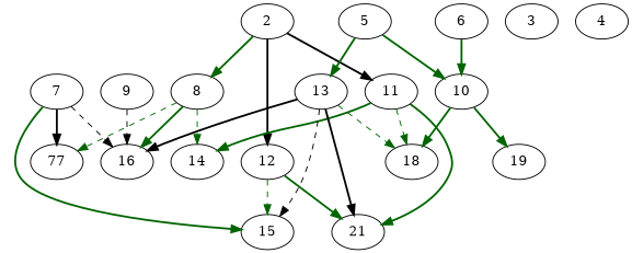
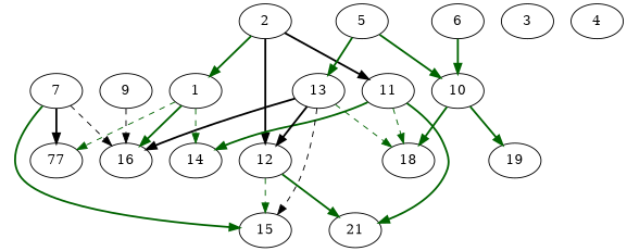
  digraph {
    node [alpha=0.15]
    edge [color=darkgreen style=bold]
    7 [expect_size=11357184]
    15 [alpha=0.01 expect_size=22110208]
    16 [alpha=0.08 expect_size=50966528]
    n4 [expect_size=42339328 label=77]
    12 [alpha=0.17 expect_size=42374144]
    n6 [alpha=0.17 expect_size=41835520 label=21]
    2 [alpha=0.11 expect_size=16031744]
-   8 [expect_size=42552320]
+   8 [expect_size=42552320 label=1]
    11 [alpha=0.06 expect_size=34241536]
    14 [alpha=0.17 expect_size=47115264]
    9 [alpha=0.10 expect_size=7931904]
    18 [alpha=0.09 expect_size=30577664]
    3 [alpha=0.11 expect_size=20058112]
    4 [alpha=0.09 expect_size=5487616]
    5 [alpha=0.12 expect_size=27147264]
    10 [alpha=0.20 expect_size=39462912]
    13 [alpha=0.03 expect_size=20454400]
    19 [alpha=0.10 expect_size=18629632]
    6 [alpha=0.16 expect_size=21754880]
    7 -> 15
    7 -> 16 [color=black style=dashed]
    7 -> n4 [color=black]
    12 -> 15 [style=dashed]
    12 -> n6
    2 -> 12 [color=black]
    2 -> 8
    2 -> 11 [color=black]
    8 -> 16
    8 -> n4 [style=dashed]
    8 -> 14 [style=dashed]
    11 -> n6
    11 -> 14
    11 -> 18 [style=dashed]
    9 -> 16 [color=black style=dashed]
    5 -> 10
    5 -> 13
    10 -> 18
    10 -> 19
    13 -> 15 [color=black style=dashed]
    13 -> 16 [color=black]
-   13 -> n6 [color=black]
+   13 -> 12 [color=black]
    13 -> 18 [style=dashed]
    6 -> 10
  }
